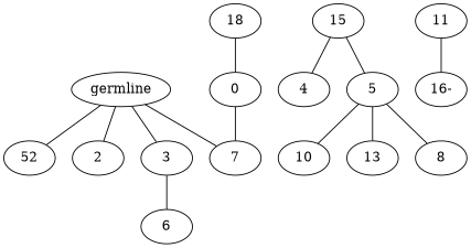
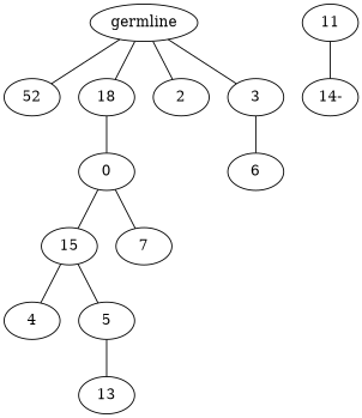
  graph {
    n1 [label=germline]
    n2 [label=52]
    n3 [label=18]
    n4 [label=2]
    n5 [label=3]
    n6 [label=0]
    n7 [label=6]
    n8 [label=15]
    n9 [label=7]
    n10 [label=4]
    n11 [label=5]
-   n12 [label=10]
    n13 [label=13]
-   n14 [label=8]
    n15 [label=11]
-   n16 [label="16-"]
+   n16 [label="14-"]
    n1 -- n2
-   n1 -- n9
+   n1 -- n3
    n1 -- n4
    n1 -- n5
    n3 -- n6
    n5 -- n7
+   n6 -- n8
    n6 -- n9
    n8 -- n10
    n8 -- n11
-   n11 -- n12
    n11 -- n13
-   n11 -- n14
    n15 -- n16
  }
